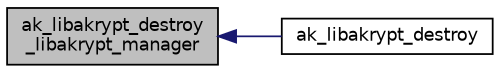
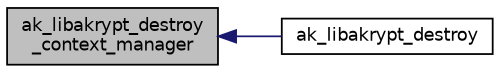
  digraph {
    rankdir=LR
    node [color=black fontname=Helvetica fontsize=10 shape=record style=filled]
-   n1 [fillcolor=grey75 fontcolor=black height=0.2 label="ak_libakrypt_destroy\l_libakrypt_manager" width=0.4]
+   n1 [fillcolor=grey75 fontcolor=black height=0.2 label="ak_libakrypt_destroy\l_context_manager" width=0.4]
    n2 [fillcolor=white height=0.2 label=ak_libakrypt_destroy width=0.4]
    n1 -> n2 [color=midnightblue dir=back fontname=Helvetica fontsize=10 labelfontname=Helvetica labelfontsize=10 style=solid]
  }
